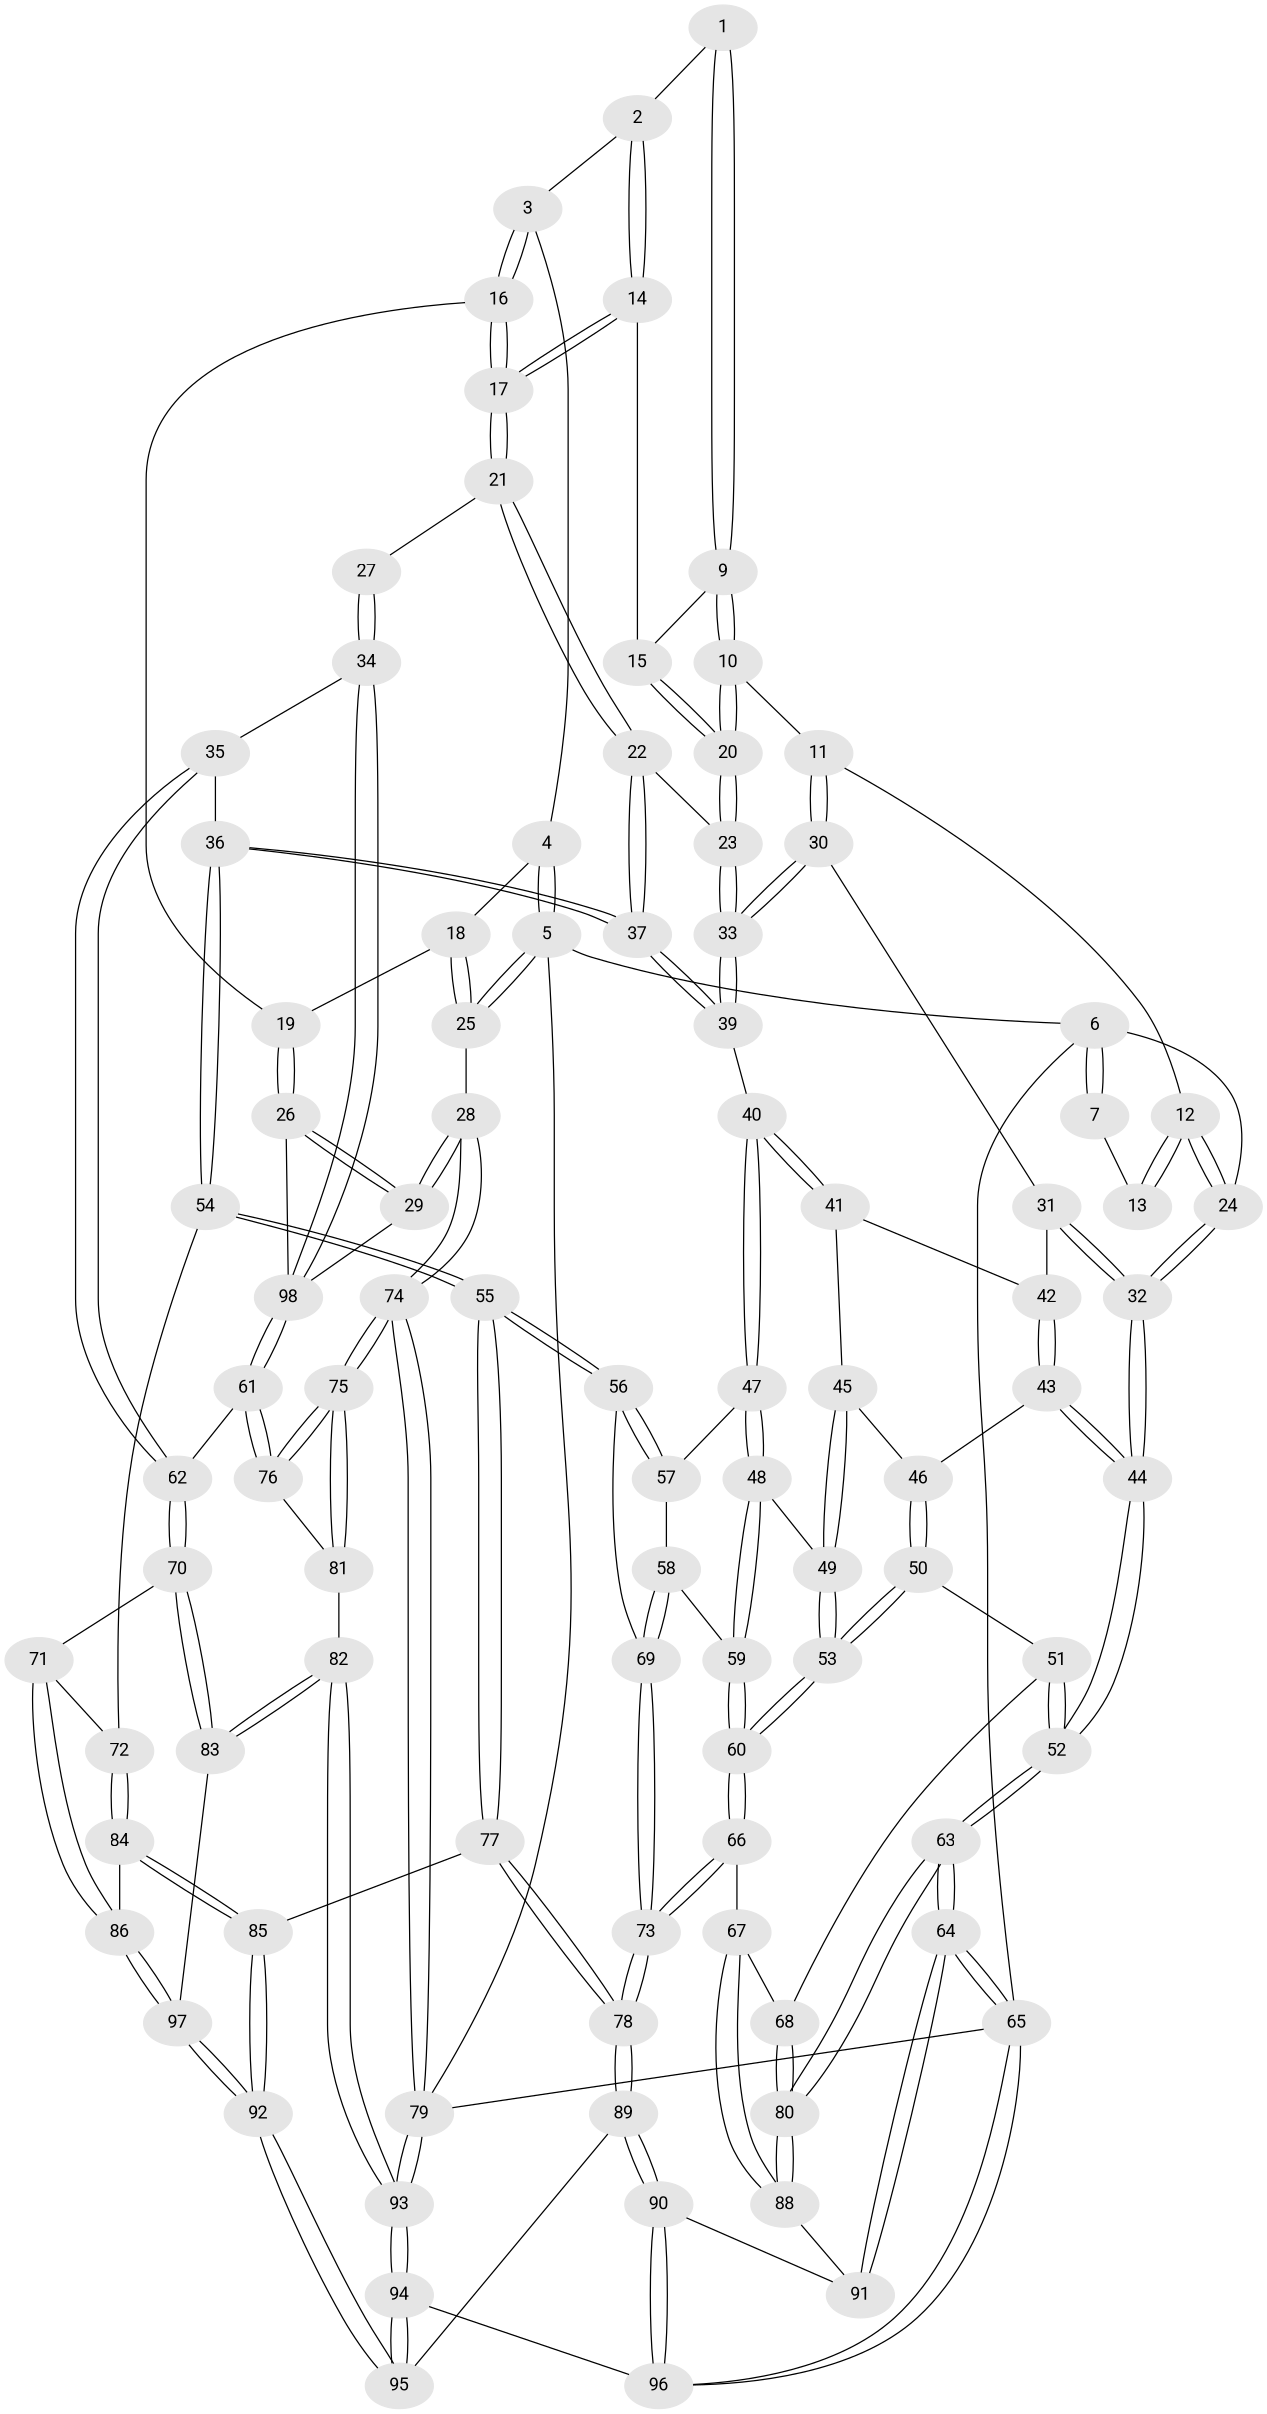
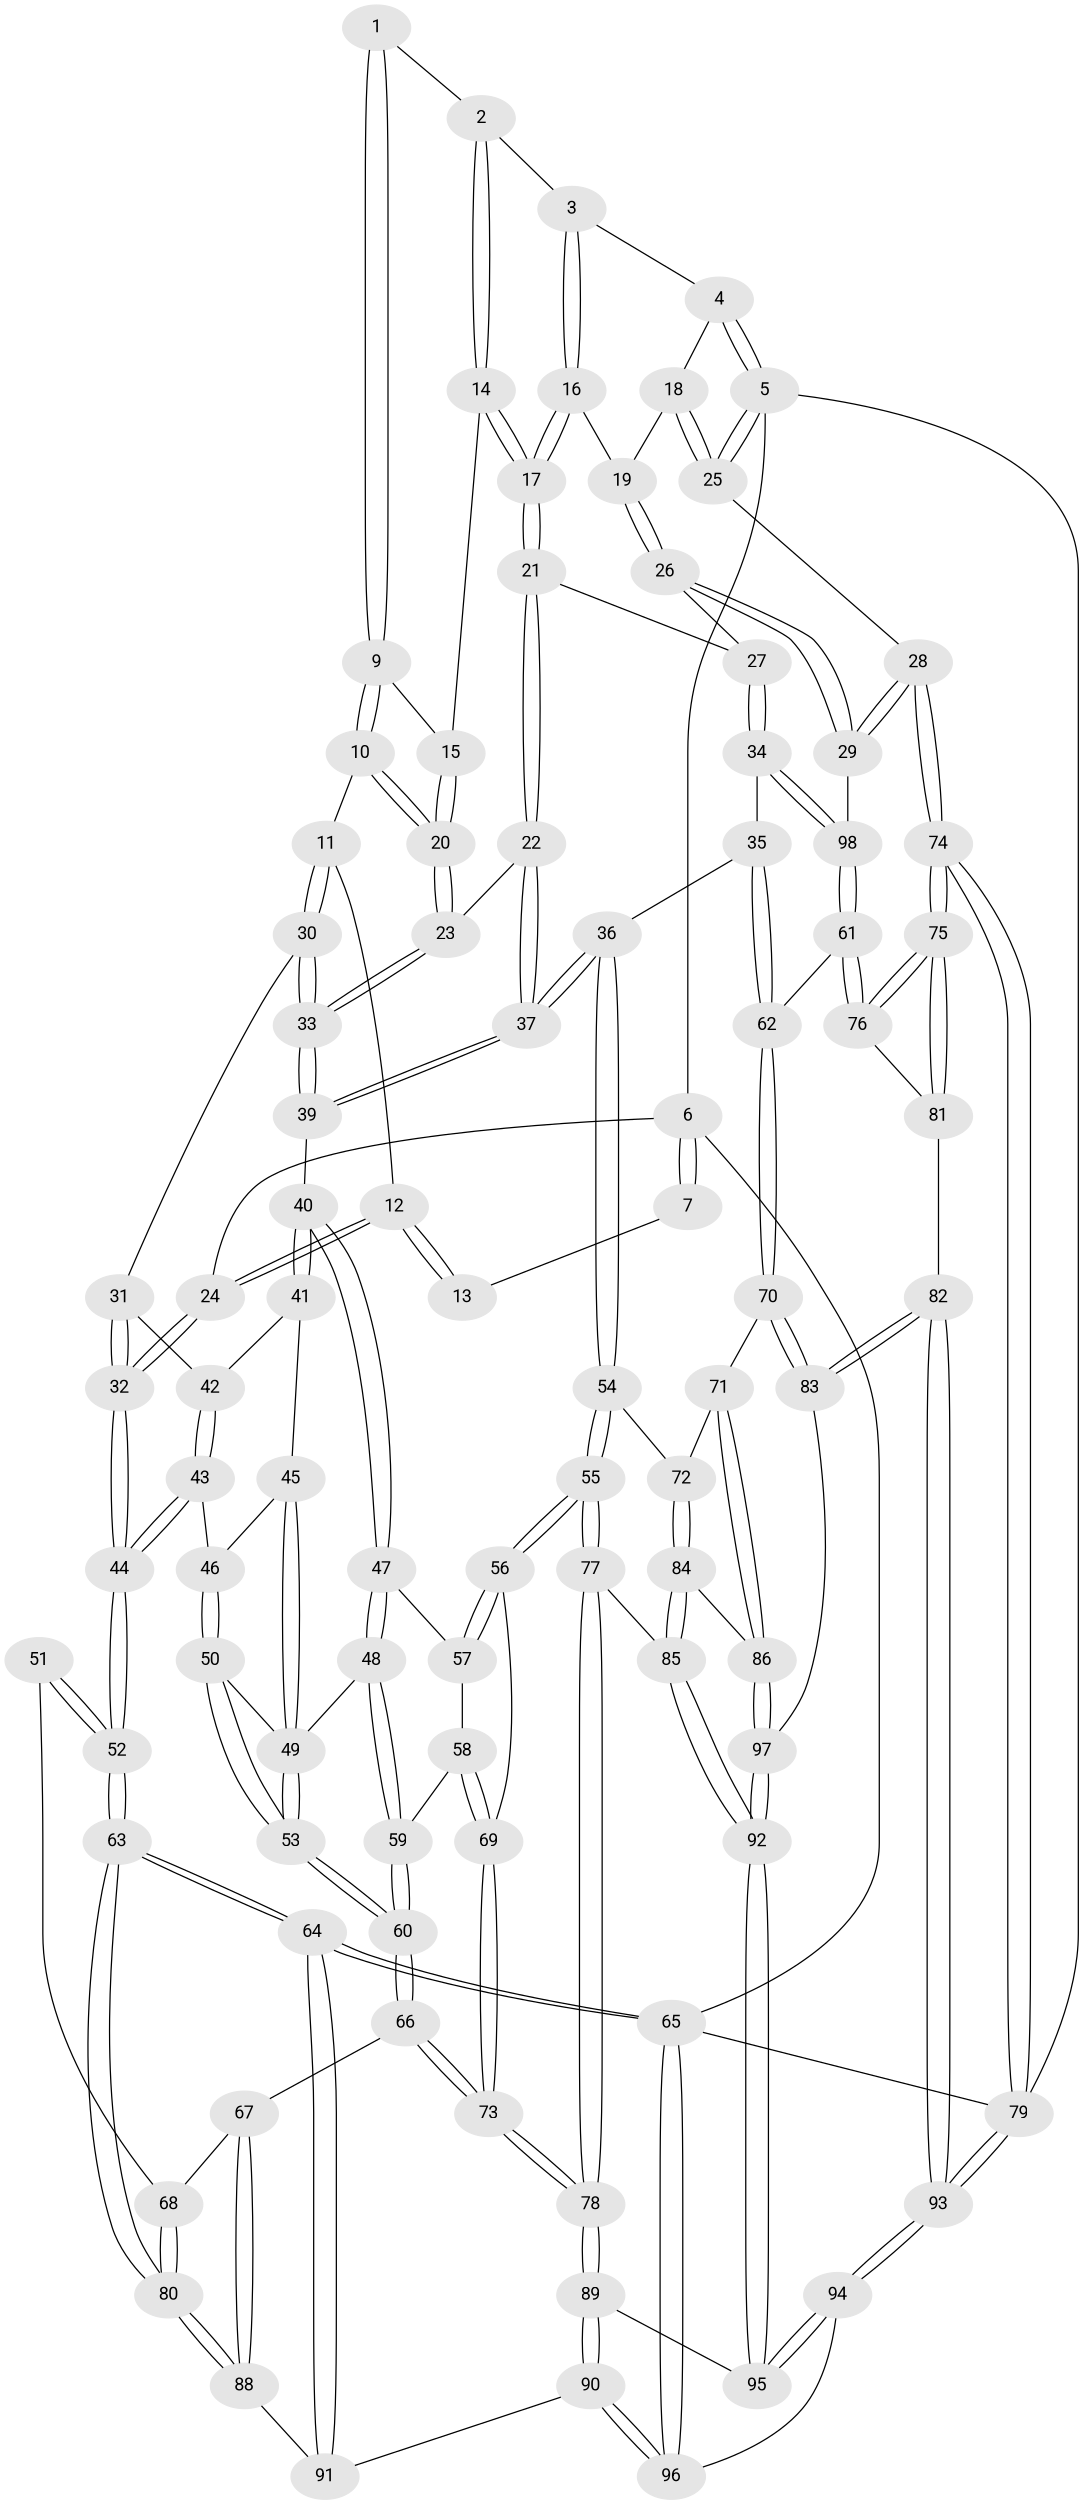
  graph {
    fontname=Roboto
    node [color=gray90 fontname=Roboto style=filled]
    edge [fontname=Roboto]
    1
    2
    9
    3
    14
    10
    15
    4
    16
    17
    5
    18
    19
    6
    25
    79
    7
    24
    65
    28
    93
    13
    32
    96
    11
    20
    12
    30
    23
    33
    31
    21
    26
    22
    27
    29
    37
    34
    39
    44
    74
    n42 [label=98]
    35
    75
    61
    42
    43
    52
    40
    36
    62
    54
    70
    55
    72
    76
    41
    47
    45
    48
    57
    46
    49
    50
    63
    53
    51
    59
    58
    60
    68
    80
    64
    66
    56
    77
    84
    69
    78
    85
    73
    67
    81
    71
    83
    91
    88
    86
    n89 [label=97]
    89
    82
    92
    90
    95
    94
    1 -- 2
    1 -- 9
    1 -- 9
    2 -- 3
    2 -- 14
    2 -- 14
    9 -- 10
    9 -- 10
    9 -- 15
    3 -- 4
    3 -- 16
    3 -- 16
    14 -- 15
    14 -- 17
    14 -- 17
    10 -- 11
    10 -- 20
    10 -- 20
    15 -- 20
    15 -- 20
    4 -- 5
    4 -- 5
    4 -- 18
    16 -- 17
    16 -- 17
    16 -- 19
    17 -- 21
    17 -- 21
    5 -- 6
    5 -- 25
    5 -- 25
    5 -- 79
    18 -- 19
    18 -- 25
    18 -- 25
    19 -- 26
    19 -- 26
    6 -- 7
    6 -- 7
    6 -- 24
    6 -- 65
    25 -- 28
    79 -- 93
    79 -- 93
    7 -- 13
    24 -- 32
    24 -- 32
    65 -- 79
    65 -- 96
    65 -- 96
    28 -- 29
    28 -- 29
    28 -- 74
    28 -- 74
    93 -- 94
    93 -- 94
    32 -- 44
    32 -- 44
    11 -- 12
    11 -- 30
    11 -- 30
    20 -- 23
    20 -- 23
    12 -- 24
    12 -- 24
    12 -- 13
    12 -- 13
    30 -- 33
    30 -- 33
    30 -- 31
    23 -- 33
    23 -- 33
    33 -- 39
    33 -- 39
    31 -- 32
    31 -- 32
    31 -- 42
    21 -- 22
    21 -- 22
    21 -- 27
-   26 -- n42
+   26 -- 27
    26 -- 29
    26 -- 29
    22 -- 23
    22 -- 37
    22 -- 37
    27 -- 34
    27 -- 34
    29 -- n42
    37 -- 39
    37 -- 39
    34 -- n42
    34 -- n42
    34 -- 35
    39 -- 40
    44 -- 52
    44 -- 52
    74 -- 79
    74 -- 79
    74 -- 75
    74 -- 75
    n42 -- 61
    n42 -- 61
    35 -- 36
    35 -- 62
    35 -- 62
    75 -- 76
    75 -- 76
    75 -- 81
    75 -- 81
    61 -- 62
    61 -- 76
    61 -- 76
    42 -- 43
    42 -- 43
    43 -- 44
    43 -- 44
    43 -- 46
    52 -- 63
    52 -- 63
    40 -- 41
    40 -- 41
    40 -- 47
    40 -- 47
    36 -- 37
    36 -- 37
    36 -- 54
    36 -- 54
    62 -- 70
    62 -- 70
    54 -- 55
    54 -- 55
    54 -- 72
    70 -- 71
    70 -- 83
    70 -- 83
    55 -- 56
    55 -- 56
    55 -- 77
    55 -- 77
    72 -- 84
    72 -- 84
    76 -- 81
    41 -- 42
    41 -- 45
    47 -- 48
    47 -- 48
    47 -- 57
    45 -- 46
    45 -- 49
    45 -- 49
    48 -- 49
    48 -- 59
    48 -- 59
    57 -- 58
    46 -- 50
    46 -- 50
    49 -- 53
    49 -- 53
    50 -- 53
    50 -- 53
-   50 -- 51
+   50 -- 49
    63 -- 80
    63 -- 80
    63 -- 64
    63 -- 64
    53 -- 60
    53 -- 60
    51 -- 52
    51 -- 52
    51 -- 68
    59 -- 60
    59 -- 60
    58 -- 59
    58 -- 69
    58 -- 69
    60 -- 66
    60 -- 66
    68 -- 80
    68 -- 80
    80 -- 88
    80 -- 88
    64 -- 65
    64 -- 65
    64 -- 91
    64 -- 91
    66 -- 73
    66 -- 73
    66 -- 67
    56 -- 57
    56 -- 57
    56 -- 69
    77 -- 78
    77 -- 78
    77 -- 85
    84 -- 85
    84 -- 85
    84 -- 86
    69 -- 73
    69 -- 73
    78 -- 89
    78 -- 89
    85 -- 92
    85 -- 92
    73 -- 78
    73 -- 78
    67 -- 68
    67 -- 88
    67 -- 88
    81 -- 82
    71 -- 72
    71 -- 86
    71 -- 86
    83 -- n89
    88 -- 91
    86 -- n89
    86 -- n89
    n89 -- 92
    n89 -- 92
    89 -- 90
    89 -- 90
    89 -- 95
    82 -- 93
    82 -- 93
    82 -- 83
    82 -- 83
    92 -- 95
    92 -- 95
    90 -- 96
    90 -- 96
    90 -- 91
    94 -- 96
    94 -- 95
    94 -- 95
  }
